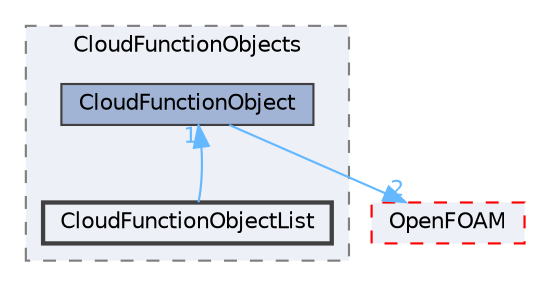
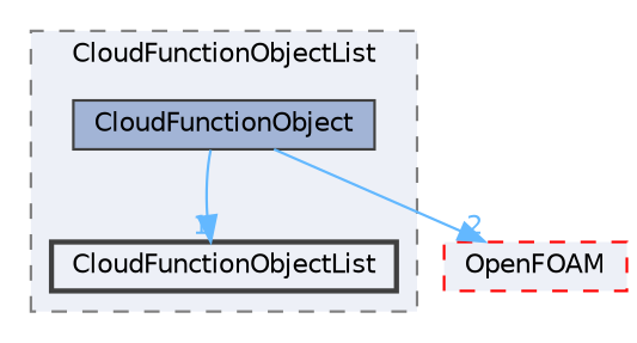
  digraph {
    compound=true
    node [color=grey25 fillcolor="#edf0f7" fontname=Helvetica fontsize=10 shape=box]
    edge [color=steelblue1 fontcolor=steelblue1 fontname=Helvetica fontsize=10 labeldistance=1.5 labelfontname=Helvetica labelfontsize=10]
    n1 [fillcolor="#a2b4d6" height=0.2 label=CloudFunctionObject style=filled width=0.4]
    n2 [height=0.2 label=CloudFunctionObjectList style="filled,bold" width=0.4]
    n3 [color=red height=0.2 label=OpenFOAM style="filled,dashed" width=0.4]
    subgraph cluster_1 {
      bgcolor="#edf0f7"
      fontname=Helvetica
      fontsize=10
-     label=CloudFunctionObjects
+     label=CloudFunctionObjectList
      pencolor=grey50
      style="filled,dashed"
      n1
      n2
    }
    n1 -> n3 [headlabel=2]
-   n2 -> n1 [headlabel=1]
+   n1 -> n2 [headlabel=1]
  }
